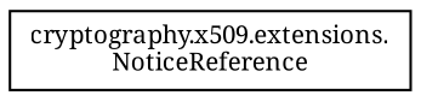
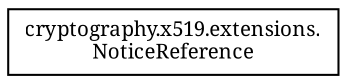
  digraph {
    rankdir=TB
    fontname="Noto Serif"
-   n1 [color=black fillcolor=white fontname="Noto Serif" fontsize=10 height=0.2 label="cryptography.x509.extensions.\lNoticeReference" shape=record style=filled width=0.4]
+   n1 [color=black fillcolor=white fontname="Noto Serif" fontsize=10 height=0.2 label="cryptography.x519.extensions.\lNoticeReference" shape=record style=filled width=0.4]
  }
